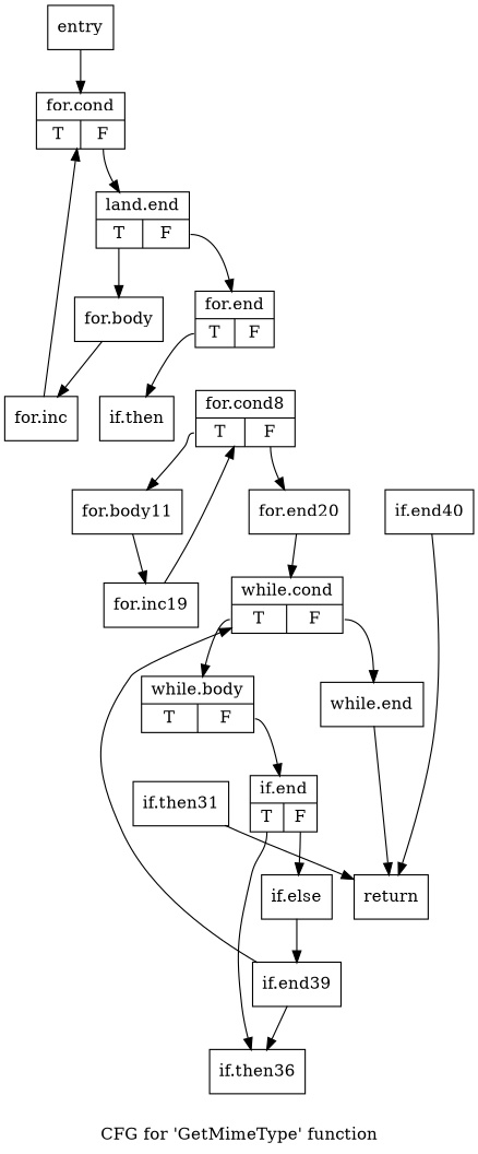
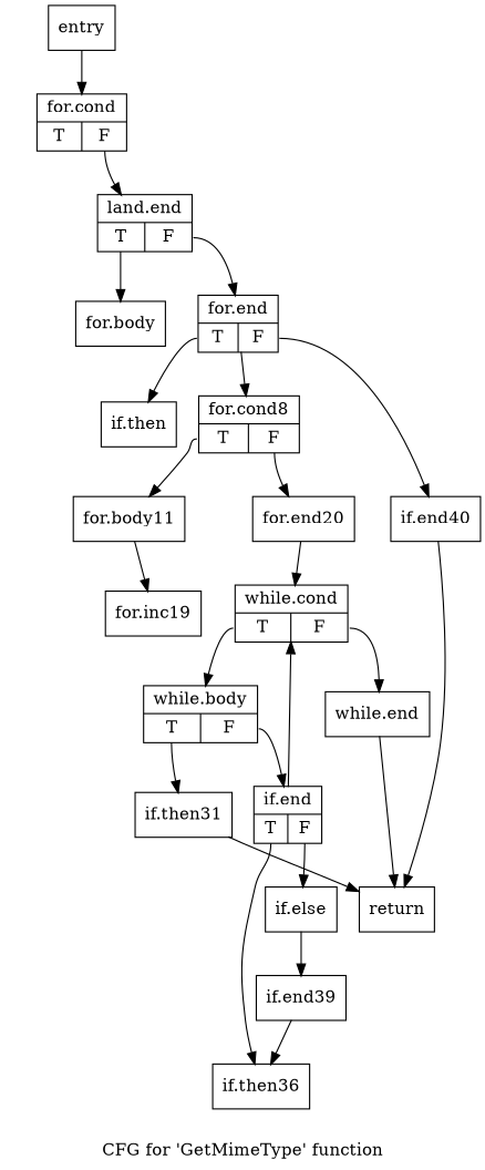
  digraph {
    label="CFG for 'GetMimeType' function"
    node [shape=record]
    n1 [label="{entry}"]
    n2 [label="{for.cond|{<s0>T|<s1>F}}"]
    n3 [label="{land.end|{<s0>T|<s1>F}}"]
    n4 [label="{for.body}"]
    n5 [label="{for.end|{<s0>T|<s1>F}}"]
-   n6 [label="{for.inc}"]
    n7 [label="{if.then}"]
    n8 [label="{if.end40}"]
    n9 [label="{return}"]
    n10 [label="{for.cond8|{<s0>T|<s1>F}}"]
    n11 [label="{for.body11}"]
    n12 [label="{for.end20}"]
    n13 [label="{for.inc19}"]
    n14 [label="{while.cond|{<s0>T|<s1>F}}"]
    n15 [label="{while.body|{<s0>T|<s1>F}}"]
    n16 [label="{while.end}"]
    n17 [label="{if.then31}"]
    n18 [label="{if.end|{<s0>T|<s1>F}}"]
    n19 [label="{if.then36}"]
    n20 [label="{if.else}"]
    n21 [label="{if.end39}"]
    n1 -> n2
    n2 -> n3 [tailport=s1]
    n3 -> n4 [tailport=s0]
    n3 -> n5 [tailport=s1]
-   n4 -> n6
    n5 -> n7 [tailport=s0]
-   n6 -> n2
+   n5 -> n8 [tailport=s1]
    n8 -> n9
    n10 -> n11 [tailport=s0]
    n10 -> n12 [tailport=s1]
    n11 -> n13
    n12 -> n14
-   n13 -> n10
+   n5 -> n10
    n14 -> n15 [tailport=s0]
    n14 -> n16 [tailport=s1]
+   n15 -> n17 [tailport=s0]
    n15 -> n18 [tailport=s1]
    n16 -> n9
    n17 -> n9
    n18 -> n19 [tailport=s0]
    n18 -> n20 [tailport=s1]
    n20 -> n21
-   n21 -> n14
+   n18 -> n14
    n21 -> n19
  }
